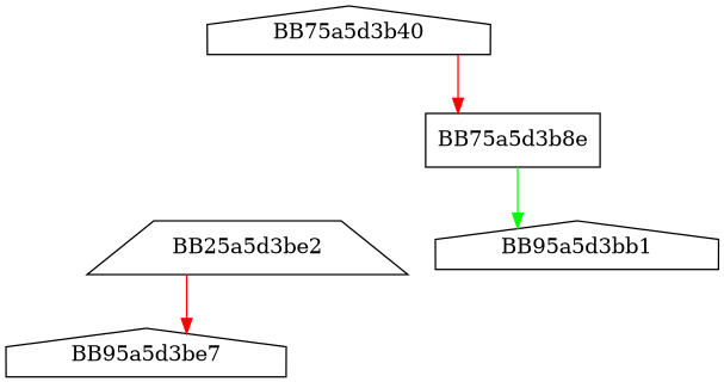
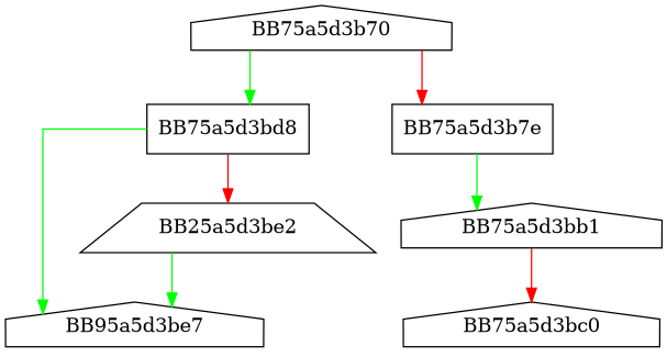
  digraph {
    splines=ortho
    node [shape=house]
    edge [color=red]
-   BB75a5d3b70 [label=BB75a5d3b40]
-   BB75a5d3b8e [shape=box]
+   BB75a5d3bd8 [shape=box]
+   BB75a5d3b70
+   BB75a5d3b8e [shape=box label=BB75a5d3b7e]
    n4 [label=BB95a5d3be7]
    n5 [label=BB25a5d3be2 shape=trapezium]
-   BB75a5d3bb1 [label=BB95a5d3bb1]
+   BB75a5d3bb1
+   BB75a5d3bc0
+   BB75a5d3bd8 -> n4 [color=green]
+   BB75a5d3bd8 -> n5
+   BB75a5d3b70 -> BB75a5d3bd8 [color=green]
    BB75a5d3b70 -> BB75a5d3b8e
    BB75a5d3b8e -> BB75a5d3bb1 [color=green]
-   n5 -> n4
+   n5 -> n4 [color=green]
+   BB75a5d3bb1 -> BB75a5d3bc0
  }
